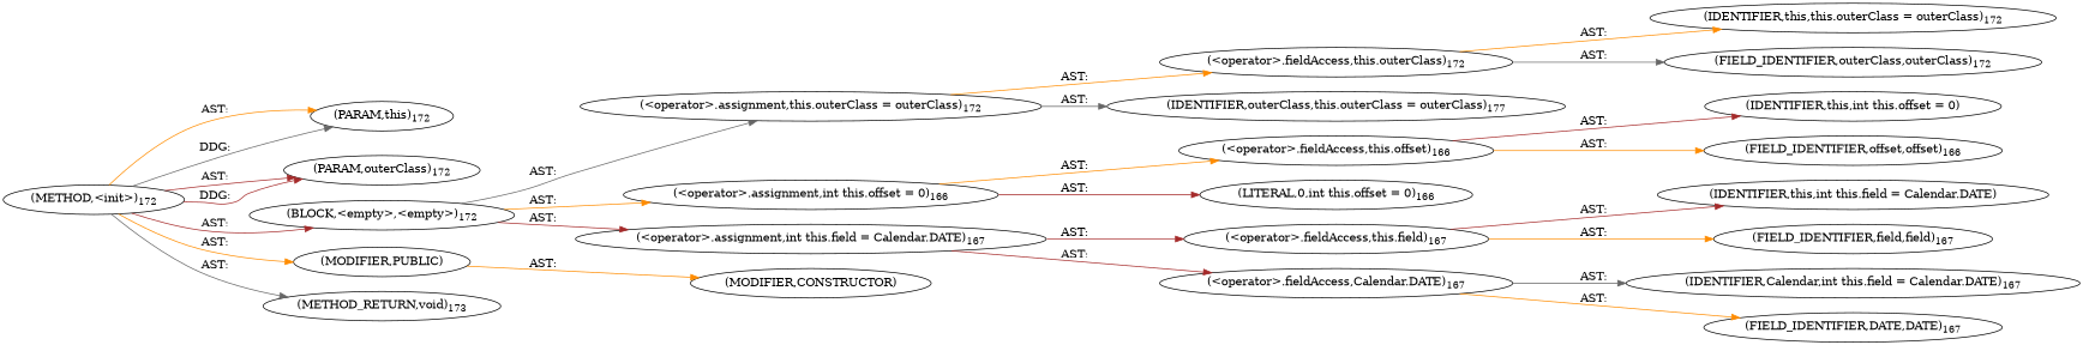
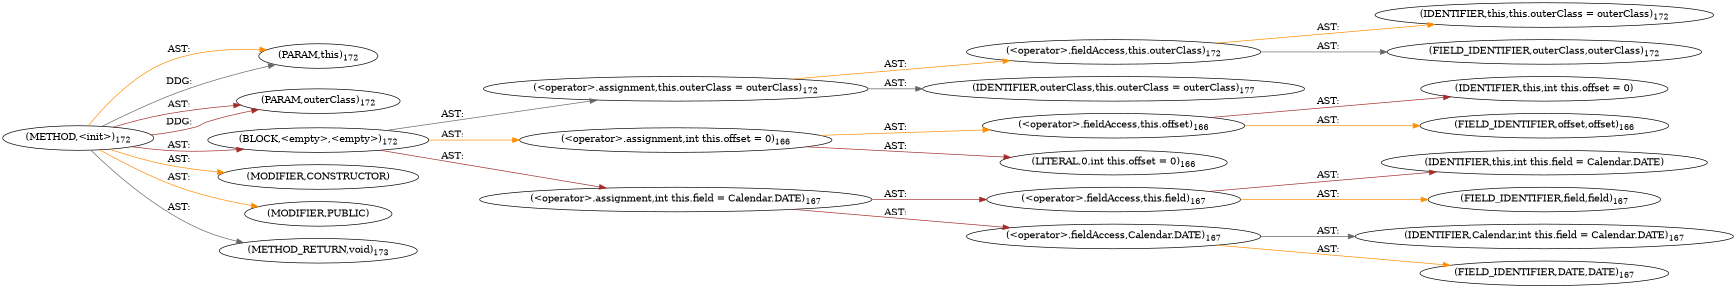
  digraph {
    rankdir=LR
    edge [color=darkorange]
    n1 [label=<(METHOD,&lt;init&gt;)<SUB>172</SUB>>]
    n2 [label=<(PARAM,this)<SUB>172</SUB>>]
    n3 [label=<(PARAM,outerClass)<SUB>172</SUB>>]
    n4 [label=<(BLOCK,&lt;empty&gt;,&lt;empty&gt;)<SUB>172</SUB>>]
    n5 [label=<(MODIFIER,CONSTRUCTOR)>]
    n6 [label=<(MODIFIER,PUBLIC)>]
    n7 [label=<(METHOD_RETURN,void)<SUB>173</SUB>>]
    n8 [label=<(&lt;operator&gt;.assignment,this.outerClass = outerClass)<SUB>172</SUB>>]
    n9 [label=<(&lt;operator&gt;.assignment,int this.offset = 0)<SUB>166</SUB>>]
    n10 [label=<(&lt;operator&gt;.assignment,int this.field = Calendar.DATE)<SUB>167</SUB>>]
    n11 [label=<(&lt;operator&gt;.fieldAccess,this.outerClass)<SUB>172</SUB>>]
    n12 [label=<(IDENTIFIER,outerClass,this.outerClass = outerClass)<SUB>177</SUB>>]
    n13 [label=<(&lt;operator&gt;.fieldAccess,this.offset)<SUB>166</SUB>>]
    n14 [label=<(LITERAL,0,int this.offset = 0)<SUB>166</SUB>>]
    n15 [label=<(&lt;operator&gt;.fieldAccess,this.field)<SUB>167</SUB>>]
    n16 [label=<(&lt;operator&gt;.fieldAccess,Calendar.DATE)<SUB>167</SUB>>]
    n17 [label=<(IDENTIFIER,this,this.outerClass = outerClass)<SUB>172</SUB>>]
    n18 [label=<(FIELD_IDENTIFIER,outerClass,outerClass)<SUB>172</SUB>>]
    n19 [label=<(IDENTIFIER,this,int this.offset = 0)>]
    n20 [label=<(FIELD_IDENTIFIER,offset,offset)<SUB>166</SUB>>]
    n21 [label=<(IDENTIFIER,this,int this.field = Calendar.DATE)>]
    n22 [label=<(FIELD_IDENTIFIER,field,field)<SUB>167</SUB>>]
    n23 [label=<(IDENTIFIER,Calendar,int this.field = Calendar.DATE)<SUB>167</SUB>>]
    n24 [label=<(FIELD_IDENTIFIER,DATE,DATE)<SUB>167</SUB>>]
    n1 -> n2 [label="AST: "]
    n1 -> n2 [color=gray40 label="DDG: "]
    n1 -> n3 [color=brown label="AST: "]
    n1 -> n3 [color=brown label="DDG: "]
    n1 -> n4 [color=brown label="AST: "]
-   n6 -> n5 [label="AST: "]
+   n1 -> n5 [label="AST: "]
    n1 -> n6 [label="AST: "]
    n1 -> n7 [color=gray40 label="AST: "]
    n4 -> n8 [color=gray40 label="AST: "]
    n4 -> n9 [label="AST: "]
    n4 -> n10 [color=brown label="AST: "]
    n8 -> n11 [label="AST: "]
    n8 -> n12 [color=gray40 label="AST: "]
    n9 -> n13 [label="AST: "]
    n9 -> n14 [color=brown label="AST: "]
    n10 -> n15 [color=brown label="AST: "]
    n10 -> n16 [color=brown label="AST: "]
    n11 -> n17 [label="AST: "]
    n11 -> n18 [color=gray40 label="AST: "]
    n13 -> n19 [color=brown label="AST: "]
    n13 -> n20 [label="AST: "]
    n15 -> n21 [color=brown label="AST: "]
    n15 -> n22 [label="AST: "]
    n16 -> n23 [color=gray40 label="AST: "]
    n16 -> n24 [label="AST: "]
  }
